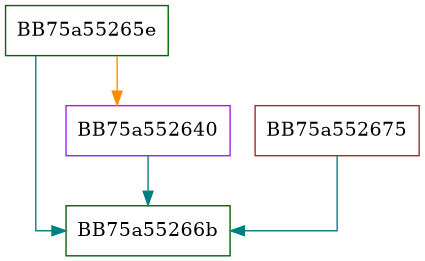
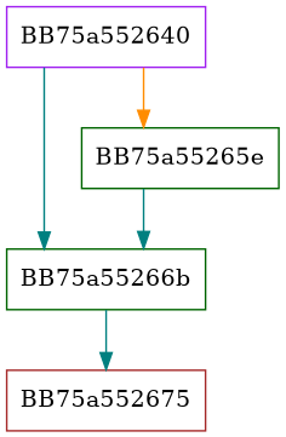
  digraph {
    splines=ortho
    node [color=darkgreen shape=box]
    edge [color=teal]
    BB75a55266b
    BB75a552640 [color=purple]
    BB75a55265e
    BB75a552675 [color=brown]
-   BB75a552675 -> BB75a55266b
+   BB75a55266b -> BB75a552675
    BB75a552640 -> BB75a55266b
-   BB75a55265e -> BB75a552640 [color=darkorange]
+   BB75a552640 -> BB75a55265e [color=darkorange]
    BB75a55265e -> BB75a55266b
  }
